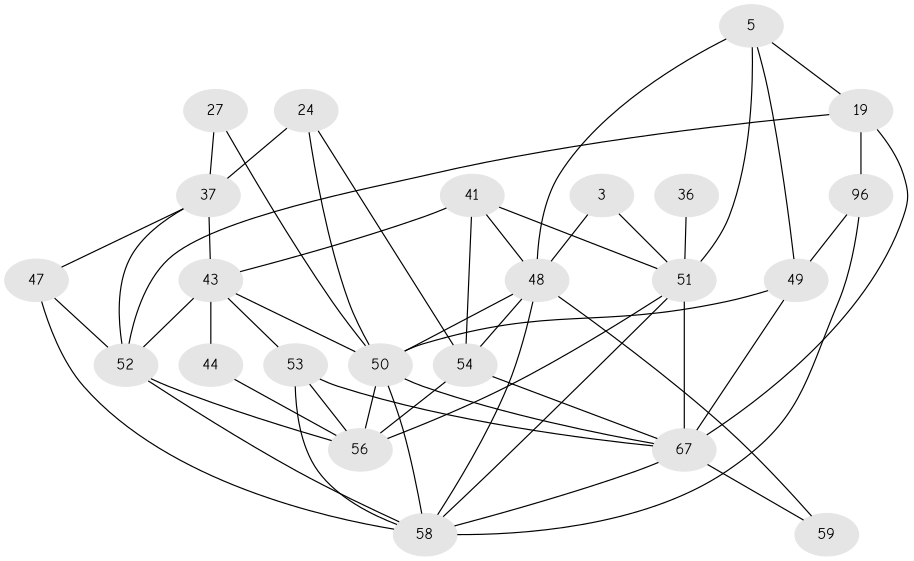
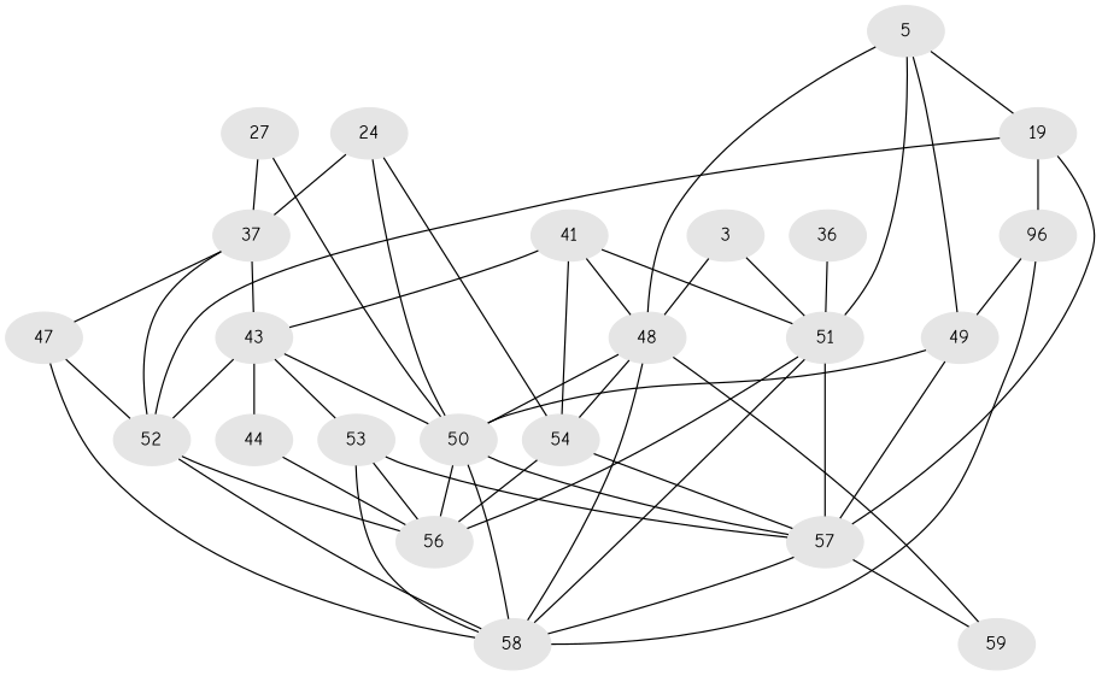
  graph {
    fontname="Comic Neue"
    node [color=gray90 fontname="Comic Neue" style=filled]
    edge [fontname="Comic Neue"]
    48 [super="+31+42"]
    50 [super="+46+21"]
    54 [super="+23"]
    58 [super="+32+40"]
    59
    3
    51 [super="+35+11+7"]
-   57 [super="+39+12+55" label=67]
+   57 [super="+39+12+55"]
    56 [super="+2+33+28"]
    19 [super="+17"]
    n11 [label=96 super="+10"]
    52 [super="+6+45"]
    5
    49 [super="+15"]
    24 [super="+16"]
    37 [super="+34"]
    43
    47
    27
    36
    44
    53 [super="+18"]
    41
    48 -- 50 [weight=2]
    48 -- 54
    48 -- 58 [weight=2]
    48 -- 59
    50 -- 58
    50 -- 57
    50 -- 56
    54 -- 57 [weight=2]
    54 -- 56
    3 -- 48 [weight=2]
    3 -- 51
    51 -- 58
    51 -- 57 [weight=2]
    51 -- 56
    57 -- 58
    57 -- 59
    19 -- 57
    19 -- n11
    19 -- 52
    n11 -- 58 [weight=3]
    n11 -- 49 [weight=2]
    52 -- 58 [weight=2]
    52 -- 56 [weight=4]
    5 -- 48
    5 -- 51 [weight=2]
    5 -- 19
    5 -- 49
    49 -- 50
    49 -- 57
    24 -- 50
    24 -- 54 [weight=2]
    24 -- 37 [weight=3]
    37 -- 52
    37 -- 43
    37 -- 47
    43 -- 50
    43 -- 52
    43 -- 44
    43 -- 53 [weight=2]
    47 -- 58 [weight=2]
    47 -- 52 [weight=2]
    27 -- 50
    27 -- 37
    36 -- 51 [weight=2]
    44 -- 56
    53 -- 58 [weight=3]
    53 -- 57 [weight=2]
    53 -- 56 [weight=2]
    41 -- 48 [weight=2]
    41 -- 54
    41 -- 51 [weight=2]
    41 -- 43
  }
